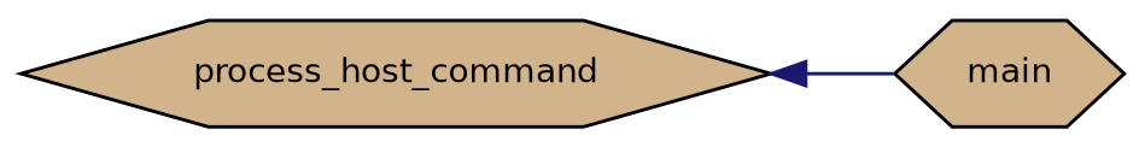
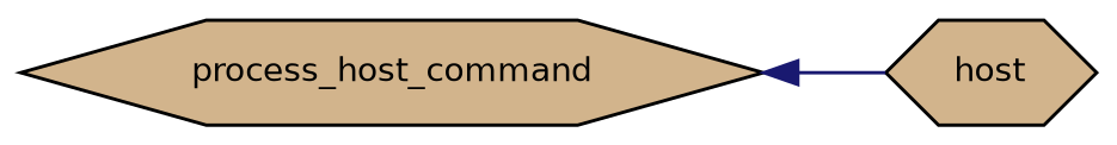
  digraph {
    rankdir=LR
    node [color=black fillcolor=tan fontname=Helvetica fontsize=10 shape=hexagon style=filled]
    n1 [fontcolor=black height=0.2 label=process_host_command width=0.4]
-   n2 [height=0.2 label=main width=0.4]
+   n2 [height=0.2 label=host width=0.4]
    n1 -> n2 [color=midnightblue dir=back fontname=Helvetica fontsize=10 labelfontname=Helvetica labelfontsize=10 style=solid]
  }
